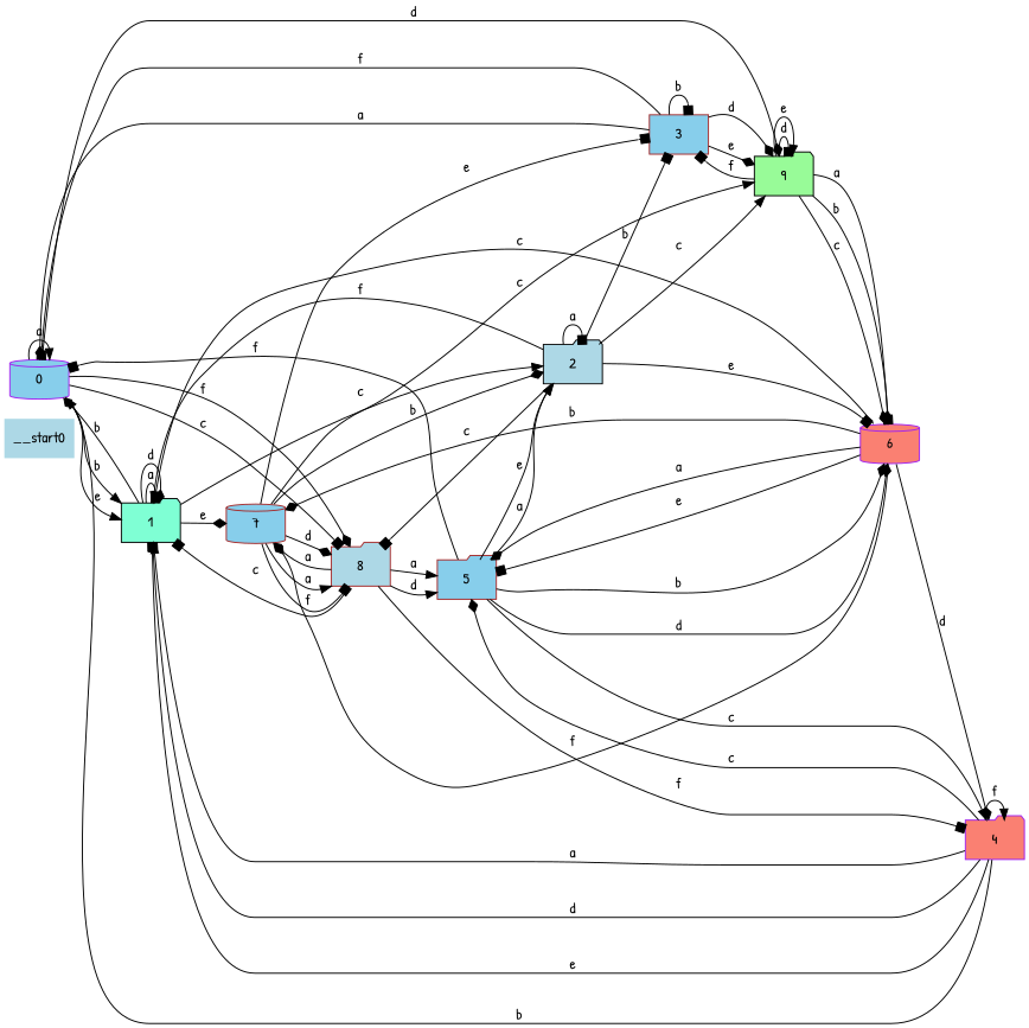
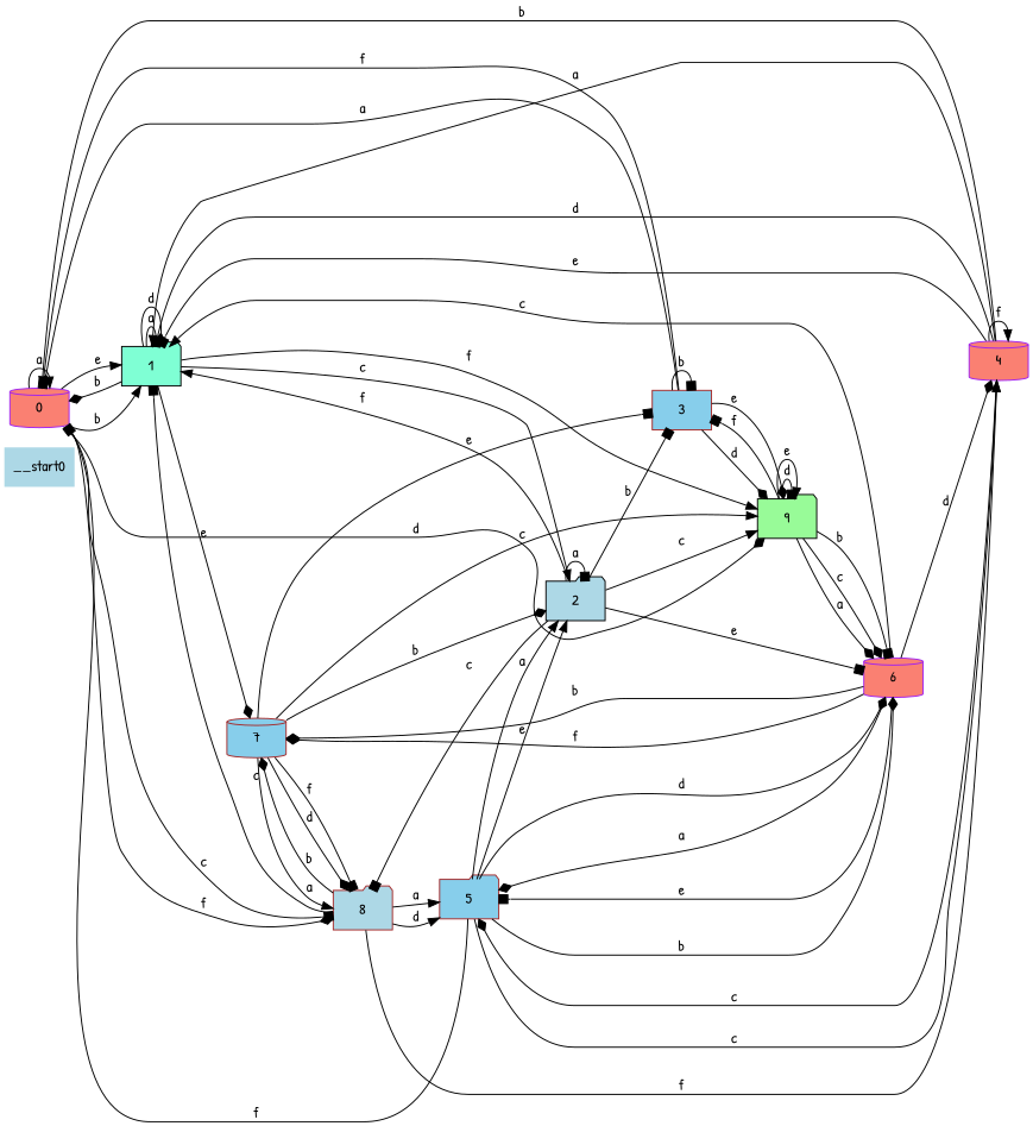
  digraph {
    fontname="Patrick Hand"
    rankdir=LR
    node [color=brown fillcolor=lightblue fontname="Patrick Hand" shape=folder style=filled]
    edge [arrowhead=normal fontname="Patrick Hand"]
    __start0 [shape=none]
-   n2 [color=purple fillcolor=skyblue label=0 shape=cylinder]
+   n2 [color=purple fillcolor=salmon label=0 shape=cylinder]
    n3 [color=black fillcolor=aquamarine label=1]
    n4 [label=8]
    n5 [color=black fillcolor=palegreen label=9 style="rounded,filled"]
    n6 [color=black label=2 style="rounded,filled"]
    n7 [fillcolor=skyblue label=7 shape=cylinder style="rounded,filled"]
-   n8 [color=purple fillcolor=salmon label=4]
+   n8 [color=purple fillcolor=salmon label=4 shape=cylinder]
    n9 [fillcolor=skyblue label=5 style="rounded,filled"]
    n10 [fillcolor=skyblue label=3 shape=box]
    n11 [color=purple fillcolor=salmon label=6 shape=cylinder]
    n2 -> n2 [label=a]
    n2 -> n3 [label=b]
    n2 -> n3 [label=e]
    n2 -> n4 [arrowhead=box label=c]
    n2 -> n4 [arrowhead=diamond label=f]
    n2 -> n5 [arrowhead=diamond label=d]
    n3 -> n2 [arrowhead=diamond label=b]
    n3 -> n3 [arrowhead=box label=a]
    n3 -> n3 [arrowhead=diamond label=d]
+   n3 -> n5 [label=f]
    n3 -> n6 [label=c]
    n3 -> n7 [arrowhead=diamond label=e]
    n4 -> n3 [arrowhead=box label=c]
-   n4 -> n7 [arrowhead=diamond label=a]
-   n4 -> n8 [arrowhead=box label=f]
+   n4 -> n7 [arrowhead=diamond label=b]
+   n4 -> n8 [label=f]
    n4 -> n9 [label=a]
    n4 -> n9 [label=d]
    n5 -> n5 [arrowhead=box label=d]
    n5 -> n5 [label=e]
    n5 -> n10 [arrowhead=box label=f]
    n5 -> n11 [arrowhead=diamond label=a]
    n5 -> n11 [arrowhead=box label=b]
    n5 -> n11 [arrowhead=diamond label=c]
    n6 -> n3 [label=f]
    n6 -> n4 [arrowhead=box label=c]
    n6 -> n5 [label=c]
    n6 -> n6 [arrowhead=box label=a]
    n6 -> n10 [arrowhead=box label=b]
    n6 -> n11 [arrowhead=box label=e]
    n7 -> n4 [label=a]
    n7 -> n4 [arrowhead=diamond label=d]
    n7 -> n4 [arrowhead=box label=f]
    n7 -> n5 [label=c]
    n7 -> n6 [arrowhead=diamond label=b]
    n7 -> n10 [arrowhead=box label=e]
    n8 -> n2 [label=b]
    n8 -> n3 [label=a]
    n8 -> n3 [arrowhead=box label=d]
    n8 -> n3 [arrowhead=box label=e]
    n8 -> n8 [label=f]
    n8 -> n9 [arrowhead=diamond label=c]
    n9 -> n2 [arrowhead=box label=f]
    n9 -> n6 [label=a]
    n9 -> n6 [label=e]
    n9 -> n8 [label=c]
    n9 -> n11 [arrowhead=diamond label=b]
    n9 -> n11 [arrowhead=diamond label=d]
    n10 -> n2 [arrowhead=diamond label=a]
    n10 -> n2 [arrowhead=box label=f]
    n10 -> n5 [arrowhead=diamond label=d]
    n10 -> n5 [arrowhead=diamond label=e]
    n10 -> n10 [arrowhead=box label=b]
    n11 -> n3 [label=c]
    n11 -> n7 [arrowhead=diamond label=b]
    n11 -> n7 [arrowhead=diamond label=f]
    n11 -> n8 [arrowhead=diamond label=d]
    n11 -> n9 [arrowhead=diamond label=a]
    n11 -> n9 [arrowhead=box label=e]
  }
